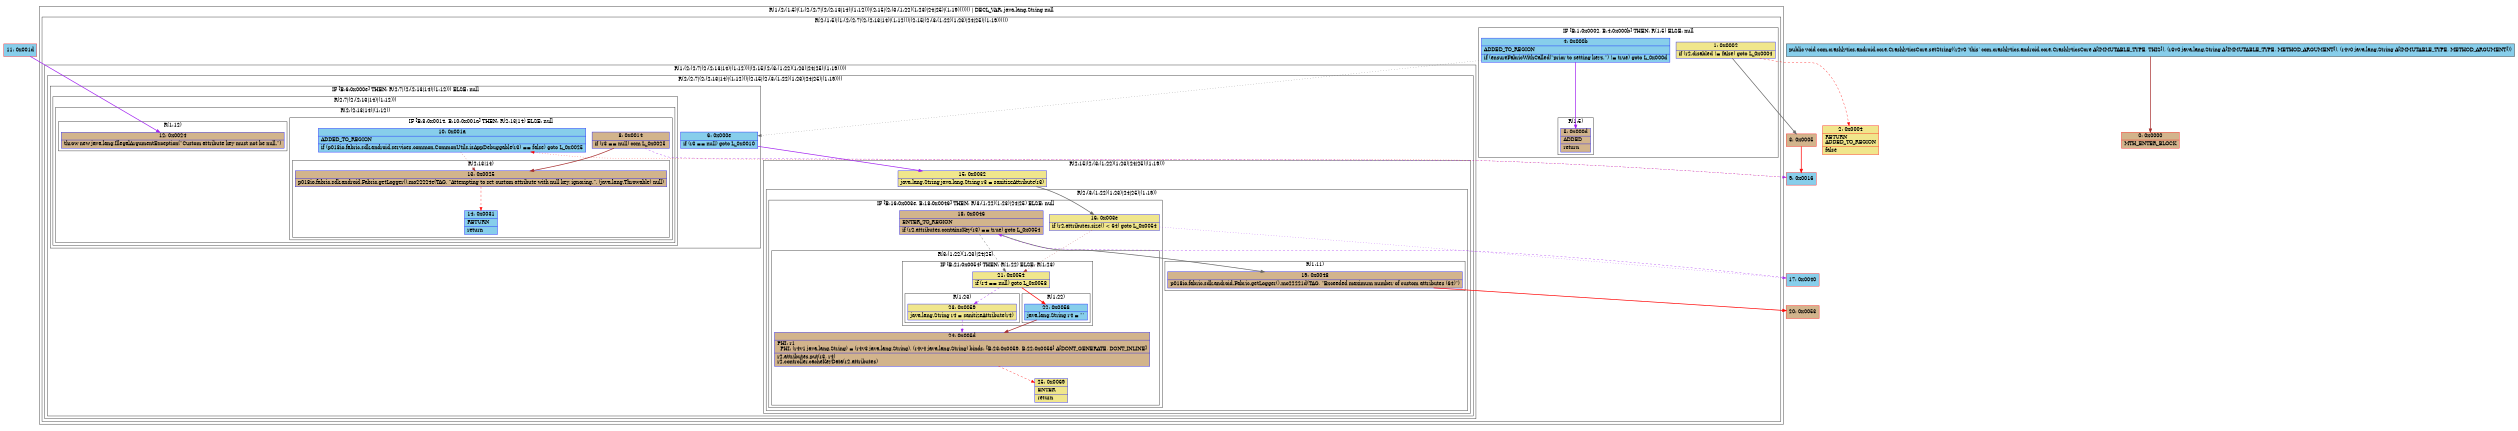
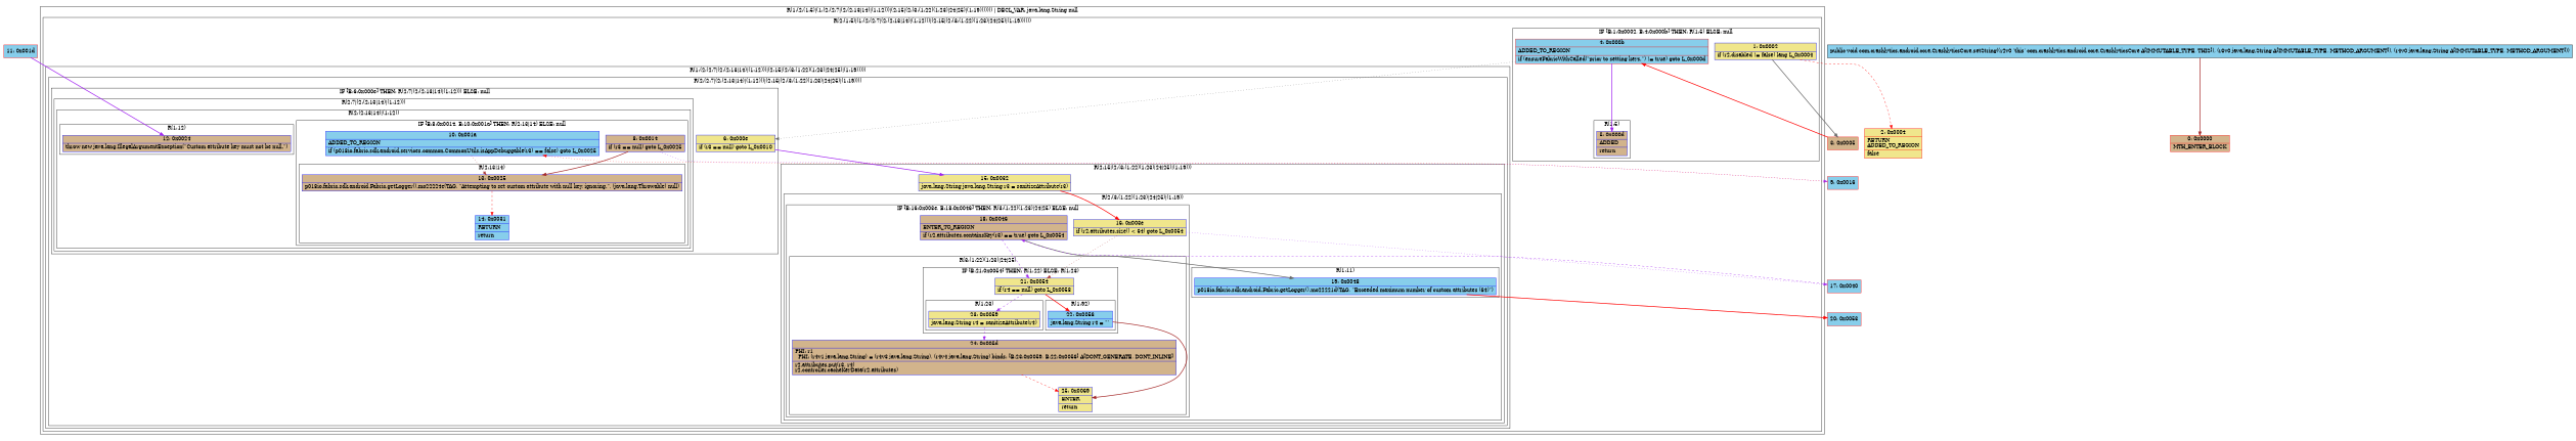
  digraph {
    node [color=blue fillcolor=skyblue shape=record style=filled]
    edge [color=purple style=bold]
    n1 [fillcolor=tan label="{5\:\ 0x000d|ADDED\l|return\l}"]
-   n2 [fillcolor=khaki label="{1\:\ 0x0002|if (r2.disabled != false) goto L_0x0004\l}"]
-   n3 [label="{4\:\ 0x000b|ADDED_TO_REGION\l|if (ensureFabricWithCalled(\"prior to setting keys.\") != true) goto L_0x000d\l}"]
+   n2 [fillcolor=khaki label="{1\:\ 0x0002|if (r2.disabled != false) lang L_0x0004\l}"]
+   n3 [color=red label="{4\:\ 0x000b|ADDED_TO_REGION\l|if (ensureFabricWithCalled(\"prior to setting keys.\") != true) goto L_0x000d\l}"]
    n4 [fillcolor=tan label="{13\:\ 0x0025|p018io.fabric.sdk.android.Fabric.getLogger().mo22224e(TAG, \"Attempting to set custom attribute with null key, ignoring.\", (java.lang.Throwable) null)\l}"]
    n5 [label="{14\:\ 0x0031|RETURN\l|return\l}"]
-   n6 [fillcolor=tan label="{8\:\ 0x0014|if (r3 == null) com L_0x0025\l}"]
+   n6 [fillcolor=tan label="{8\:\ 0x0014|if (r3 == null) goto L_0x0025\l}"]
    n7 [label="{10\:\ 0x001a|ADDED_TO_REGION\l|if (p018io.fabric.sdk.android.services.common.CommonUtils.isAppDebuggable(r3) == false) goto L_0x0025\l}"]
    n8 [fillcolor=tan label="{12\:\ 0x0024|throw new java.lang.IllegalArgumentException(\"Custom attribute key must not be null.\")\l}"]
-   n9 [label="{6\:\ 0x000e|if (r3 == null) goto L_0x0010\l}"]
+   n9 [fillcolor=khaki label="{6\:\ 0x000e|if (r3 == null) goto L_0x0010\l}"]
    n10 [label="{22\:\ 0x0056|java.lang.String r4 = \"\"\l}"]
    n11 [fillcolor=khaki label="{23\:\ 0x0059|java.lang.String r4 = sanitizeAttribute(r4)\l}"]
    n12 [fillcolor=khaki label="{21\:\ 0x0054|if (r4 == null) goto L_0x0058\l}"]
    n13 [fillcolor=tan label="{24\:\ 0x005d|PHI: r1 \l  PHI: (r4v1 java.lang.String) = (r4v3 java.lang.String), (r4v4 java.lang.String) binds: [B:23:0x0059, B:22:0x0056] A[DONT_GENERATE, DONT_INLINE]\l|r2.attributes.put(r3, r4)\lr2.controller.cacheKeyData(r2.attributes)\l}"]
    n14 [fillcolor=khaki label="{25\:\ 0x0069|ENTER\l|return\l}"]
    n15 [fillcolor=khaki label="{16\:\ 0x003e|if (r2.attributes.size() \< 64) goto L_0x0054\l}"]
    n16 [fillcolor=tan label="{18\:\ 0x0046|ENTER_TO_REGION\l|if (r2.attributes.containsKey(r3) == true) goto L_0x0054\l}"]
-   n17 [fillcolor=tan label="{19\:\ 0x0048|p018io.fabric.sdk.android.Fabric.getLogger().mo22221d(TAG, \"Exceeded maximum number of custom attributes (64)\")\l}"]
+   n17 [label="{19\:\ 0x0048|p018io.fabric.sdk.android.Fabric.getLogger().mo22221d(TAG, \"Exceeded maximum number of custom attributes (64)\")\l}"]
    n18 [fillcolor=khaki label="{15\:\ 0x0032|java.lang.String java.lang.String r3 = sanitizeAttribute(r3)\l}"]
    n19 [color=red fillcolor=khaki label="{2\:\ 0x0004|RETURN\lADDED_TO_REGION\l|false\l}"]
    n20 [color=red fillcolor=tan label="{3\:\ 0x0005}"]
    n21 [color=red label="{9\:\ 0x0016}"]
    n22 [color=red label="{17\:\ 0x0040}"]
-   n23 [color=red fillcolor=tan label="{20\:\ 0x0053}"]
+   n23 [color=red label="{20\:\ 0x0053}"]
    n24 [color=red label="{11\:\ 0x001d}"]
    n25 [color=red fillcolor=tan label="{0\:\ 0x0000|MTH_ENTER_BLOCK\l}"]
    n26 [label="{public void com.crashlytics.android.core.CrashlyticsCore.setString((r2v0 'this' com.crashlytics.android.core.CrashlyticsCore A[IMMUTABLE_TYPE, THIS]), (r3v0 java.lang.String A[IMMUTABLE_TYPE, METHOD_ARGUMENT]), (r4v0 java.lang.String A[IMMUTABLE_TYPE, METHOD_ARGUMENT])) }" color=""]
    subgraph cluster_1 {
      label="R(1:(2:(1:5)|(1:(2:(2:7|(2:(2:13|14)|(1:12)))|(2:15|(2:(3:(1:22)(1:23)|24|25)|(1:19))))))) | DECL_VAR: java.lang.String null\l"
      subgraph cluster_2 {
        label="R(2:(1:5)|(1:(2:(2:7|(2:(2:13|14)|(1:12)))|(2:15|(2:(3:(1:22)(1:23)|24|25)|(1:19))))))"
        subgraph cluster_3 {
          label="IF [B:1:0x0002, B:4:0x000b] THEN: R(1:5) ELSE: null"
          n2
          n3
          subgraph cluster_4 {
            label="R(1:5)"
            n1
          }
        }
        subgraph cluster_5 {
          label="R(1:(2:(2:7|(2:(2:13|14)|(1:12)))|(2:15|(2:(3:(1:22)(1:23)|24|25)|(1:19)))))"
          subgraph cluster_6 {
            label="R(2:(2:7|(2:(2:13|14)|(1:12)))|(2:15|(2:(3:(1:22)(1:23)|24|25)|(1:19))))"
            subgraph cluster_7 {
              label="IF [B:6:0x000e] THEN: R(2:7|(2:(2:13|14)|(1:12))) ELSE: null"
              n9
              subgraph cluster_8 {
                label="R(2:7|(2:(2:13|14)|(1:12)))"
                subgraph cluster_9 {
                  label="R(2:(2:13|14)|(1:12))"
                  subgraph cluster_10 {
                    label="IF [B:8:0x0014, B:10:0x001a] THEN: R(2:13|14) ELSE: null"
                    n6
                    n7
                    subgraph cluster_11 {
                      label="R(2:13|14)"
                      n4
                      n5
                    }
                  }
                  subgraph cluster_12 {
                    label="R(1:12)"
                    n8
                  }
                }
              }
            }
            subgraph cluster_13 {
              label="R(2:15|(2:(3:(1:22)(1:23)|24|25)|(1:19)))"
              n18
              subgraph cluster_14 {
                label="R(2:(3:(1:22)(1:23)|24|25)|(1:19))"
                subgraph cluster_15 {
                  label="IF [B:16:0x003e, B:18:0x0046] THEN: R(3:(1:22)(1:23)|24|25) ELSE: null"
                  n15
                  n16
                  subgraph cluster_16 {
                    label="R(3:(1:22)(1:23)|24|25)"
                    n13
                    n14
                    subgraph cluster_17 {
                      label="IF [B:21:0x0054] THEN: R(1:22) ELSE: R(1:23)"
                      n12
                      subgraph cluster_18 {
-                       label="R(1:22)"
+                       label="R(1:92)"
                        n10
                      }
                      subgraph cluster_19 {
                        label="R(1:23)"
                        n11
                      }
                    }
                  }
                }
                subgraph cluster_20 {
                  label="R(1:11)"
                  n17
                }
              }
            }
          }
        }
      }
    }
    n2 -> n19 [color=red style=dashed]
    n2 -> n20 [color=gray40]
    n3 -> n1
    n3 -> n9 [color=gray40 style=dotted]
    n4 -> n5 [color=red style=dashed]
    n6 -> n4 [color=brown]
-   n6 -> n21 [style=dashed]
+   n6 -> n21 [style=dotted]
    n7 -> n4 [color=brown style=dotted]
    n9 -> n18
-   n10 -> n13 [color=brown]
+   n10 -> n14 [color=brown]
    n11 -> n13 [style=dashed]
    n12 -> n10 [color=red]
    n12 -> n11 [style=dashed]
    n13 -> n14 [color=red style=dashed]
    n15 -> n12 [color=brown style=dotted]
    n15 -> n22 [style=dotted]
-   n16 -> n12 [color=gray40 style=dashed]
+   n16 -> n12 [style=dashed]
    n16 -> n17 [color=gray40]
    n17 -> n23 [color=red]
-   n18 -> n15 [color=gray40]
-   n20 -> n21 [color=red]
+   n18 -> n15 [color=red]
+   n20 -> n3 [color=red]
    n21 -> n7 [color=red style=dotted]
    n22 -> n16 [style=dashed]
    n24 -> n8
    n26 -> n25 [color=brown]
  }
